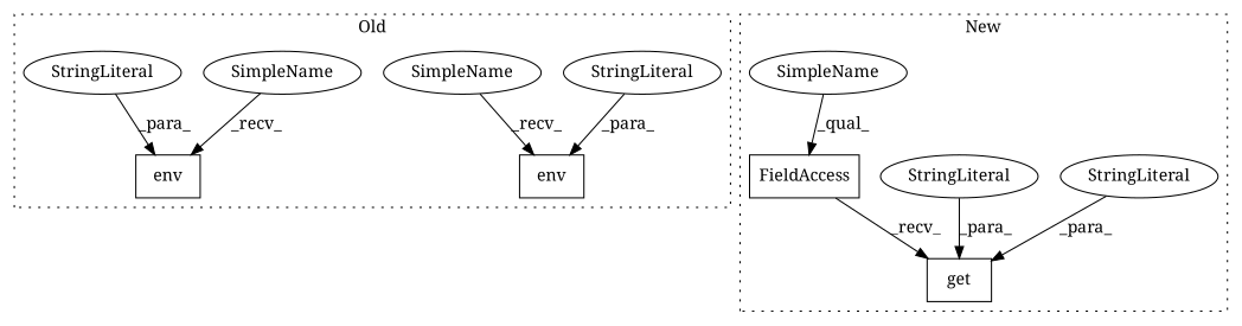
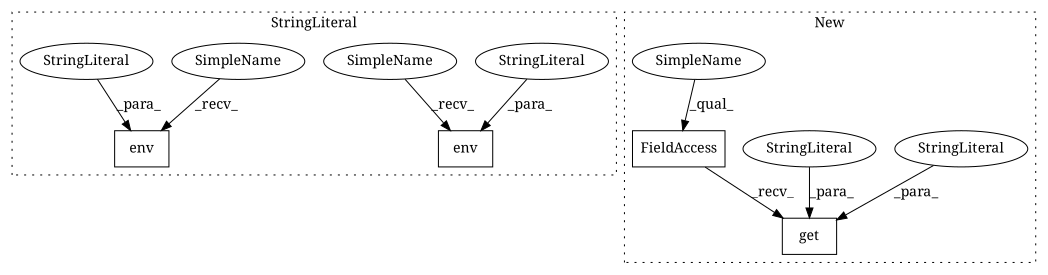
  digraph {
    fontname="Noto Serif"
    node [a=45 l="4,1" s=1766 shape=ellipse fontname="Noto Serif"]
    edge [fontname="Noto Serif"]
    n1 [a=32 label=env s="1920,1929" shape=box]
    n2 [a=32 label=env s="1901,1912" shape=box]
    n3 [l=7 label=StringLiteral s=1905]
    n4 [l=5 label=StringLiteral s=1924]
    n5 [a=42 l=4 label=SimpleName s=1896]
    n6 [a=42 l=4 label=SimpleName s=1915]
    n7 [a=32 label=get s="1778,1793" shape=box]
    n8 [a=22 l=11 label=FieldAccess shape=box]
    n9 [l=5 label=StringLiteral s=1782]
    n10 [l=5 label=StringLiteral s=1788]
    n11 [a=42 l=4 label=SimpleName]
    subgraph cluster_1 {
-     label=Old
+     label=StringLiteral
      style=dotted
      n1
      n2
      n3
      n4
      n5
      n6
    }
    subgraph cluster_2 {
      label=New
      style=dotted
      n7
      n8
      n9
      n10
      n11
    }
    n3 -> n2 [label=_para_]
    n4 -> n1 [label=_para_]
    n5 -> n2 [label=_recv_]
    n6 -> n1 [label=_recv_]
    n8 -> n7 [label=_recv_]
    n9 -> n7 [label=_para_]
    n10 -> n7 [label=_para_]
    n11 -> n8 [label=_qual_]
  }
